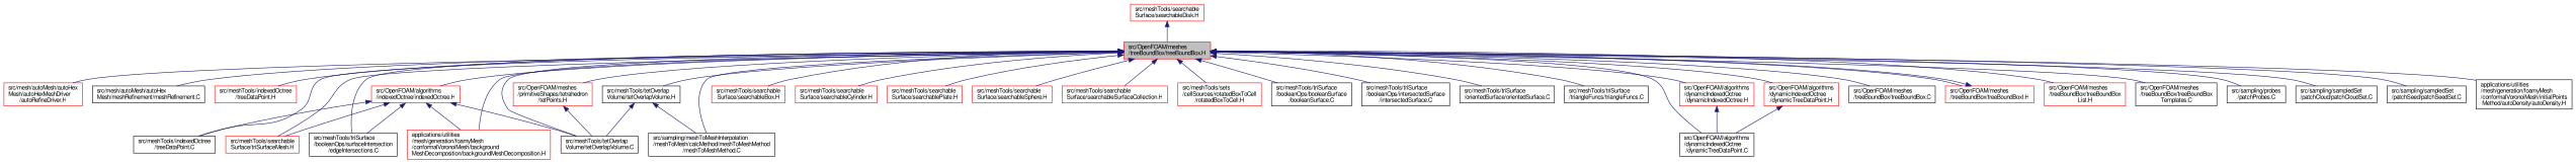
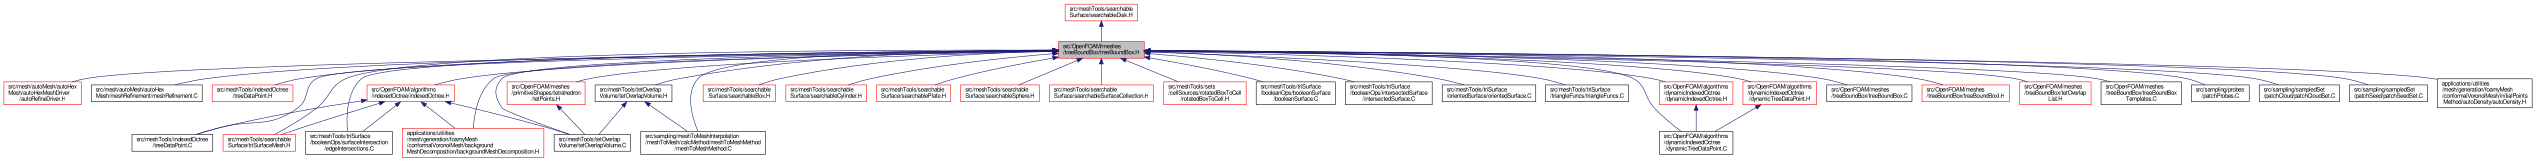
  digraph {
    node [color=red fontname=FreeSans fontsize=10 shape=record]
    edge [color=midnightblue dir=back fontname=FreeSans fontsize=10 labelfontname=FreeSans labelfontsize=10 style=solid]
    n1 [fillcolor=grey75 fontcolor=black height=0.2 label="src/OpenFOAM/meshes\l/treeBoundBox/treeBoundBox.H" style=filled width=0.4]
    n2 [height=0.2 label="src/mesh/autoMesh/autoHex\lMesh/autoHexMeshDriver\l/autoRefineDriver.H" width=0.4]
    n3 [color=black height=0.2 label="src/mesh/autoMesh/autoHex\lMesh/meshRefinement/meshRefinement.C" width=0.4]
    n4 [height=0.2 label="src/meshTools/indexedOctree\l/treeDataPoint.H" width=0.4]
    n5 [color=black height=0.2 label="src/meshTools/indexedOctree\l/treeDataPoint.C" width=0.4]
    n6 [height=0.2 label="src/meshTools/searchable\lSurface/triSurfaceMesh.H" width=0.4]
    n7 [height=0.2 label="src/meshTools/searchable\lSurface/searchableBox.H" width=0.4]
    n8 [height=0.2 label="src/meshTools/searchable\lSurface/searchableCylinder.H" width=0.4]
    n9 [height=0.2 label="src/meshTools/searchable\lSurface/searchablePlate.H" width=0.4]
    n10 [height=0.2 label="src/meshTools/searchable\lSurface/searchableSphere.H" width=0.4]
    n11 [height=0.2 label="src/meshTools/searchable\lSurface/searchableSurfaceCollection.H" width=0.4]
    n12 [height=0.2 label="src/meshTools/sets\l/cellSources/rotatedBoxToCell\l/rotatedBoxToCell.H" width=0.4]
    n13 [color=black height=0.2 label="src/meshTools/tetOverlap\lVolume/tetOverlapVolume.H" width=0.4]
    n14 [color=black height=0.2 label="src/meshTools/tetOverlap\lVolume/tetOverlapVolume.C" width=0.4]
    n15 [color=black height=0.2 label="src/sampling/meshToMeshInterpolation\l/meshToMesh/calcMethod/meshToMeshMethod\l/meshToMeshMethod.C" width=0.4]
    n16 [color=black height=0.2 label="src/meshTools/triSurface\l/booleanOps/booleanSurface\l/booleanSurface.C" width=0.4]
    n17 [color=black height=0.2 label="src/meshTools/triSurface\l/booleanOps/intersectedSurface\l/intersectedSurface.C" width=0.4]
    n18 [color=black height=0.2 label="src/meshTools/triSurface\l/booleanOps/surfaceIntersection\l/edgeIntersections.C" width=0.4]
    n19 [color=black height=0.2 label="src/meshTools/triSurface\l/orientedSurface/orientedSurface.C" width=0.4]
    n20 [color=black height=0.2 label="src/meshTools/triSurface\l/triangleFuncs/triangleFuncs.C" width=0.4]
    n21 [height=0.2 label="src/OpenFOAM/algorithms\l/dynamicIndexedOctree\l/dynamicIndexedOctree.H" width=0.4]
    n22 [color=black height=0.2 label="src/OpenFOAM/algorithms\l/dynamicIndexedOctree\l/dynamicTreeDataPoint.C" width=0.4]
    n23 [height=0.2 label="src/OpenFOAM/algorithms\l/dynamicIndexedOctree\l/dynamicTreeDataPoint.H" width=0.4]
    n24 [height=0.2 label="src/OpenFOAM/algorithms\l/indexedOctree/indexedOctree.H" width=0.4]
    n25 [height=0.2 label="applications/utilities\l/mesh/generation/foamyMesh\l/conformalVoronoiMesh/background\lMeshDecomposition/backgroundMeshDecomposition.H" width=0.4]
    n26 [height=0.2 label="src/OpenFOAM/meshes\l/primitiveShapes/tetrahedron\l/tetPoints.H" width=0.4]
    n27 [color=black height=0.2 label="src/OpenFOAM/meshes\l/treeBoundBox/treeBoundBox.C" width=0.4]
    n28 [height=0.2 label="src/OpenFOAM/meshes\l/treeBoundBox/treeBoundBoxI.H" width=0.4]
-   n29 [height=0.2 label="src/OpenFOAM/meshes\l/treeBoundBox/treeBoundBox\lList.H" width=0.4]
+   n29 [height=0.2 label="src/OpenFOAM/meshes\l/treeBoundBox/tetOverlap\lList.H" width=0.4]
    n30 [color=black height=0.2 label="src/OpenFOAM/meshes\l/treeBoundBox/treeBoundBox\lTemplates.C" width=0.4]
    n31 [color=black height=0.2 label="src/sampling/probes\l/patchProbes.C" width=0.4]
    n32 [color=black height=0.2 label="src/sampling/sampledSet\l/patchCloud/patchCloudSet.C" width=0.4]
    n33 [color=black height=0.2 label="src/sampling/sampledSet\l/patchSeed/patchSeedSet.C" width=0.4]
    n34 [color=black height=0.2 label="applications/utilities\l/mesh/generation/foamyMesh\l/conformalVoronoiMesh/initialPoints\lMethod/autoDensity/autoDensity.H" width=0.4]
    n35 [height=0.2 label="src/meshTools/searchable\lSurface/searchableDisk.H" width=0.4]
    n1 -> n2
    n1 -> n3
    n1 -> n4
    n1 -> n5
    n1 -> n6
    n1 -> n7
    n1 -> n8
    n1 -> n9
    n1 -> n10
    n1 -> n11
    n1 -> n12
    n1 -> n13
    n1 -> n14
    n1 -> n15
    n1 -> n16
    n1 -> n17
    n1 -> n18
    n1 -> n19
    n1 -> n20
    n1 -> n21
    n1 -> n22
    n1 -> n23
    n1 -> n24
    n1 -> n25
    n1 -> n26
    n1 -> n27
    n1 -> n28
    n1 -> n29
    n1 -> n30
    n1 -> n31
    n1 -> n32
    n1 -> n33
    n1 -> n34
    n13 -> n14
    n13 -> n15
    n21 -> n22
    n23 -> n22
    n24 -> n5
    n24 -> n6
    n24 -> n14
    n24 -> n18
    n24 -> n25
    n26 -> n14
-   n28 -> n1
    n35 -> n1
  }
